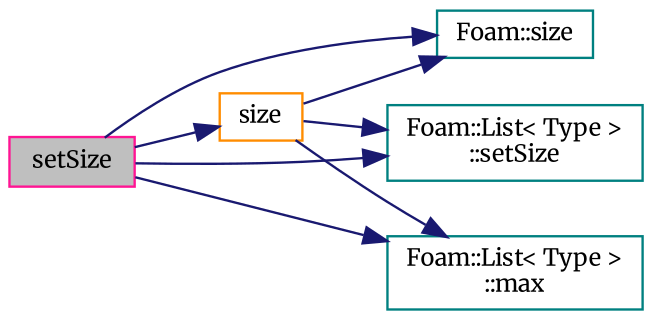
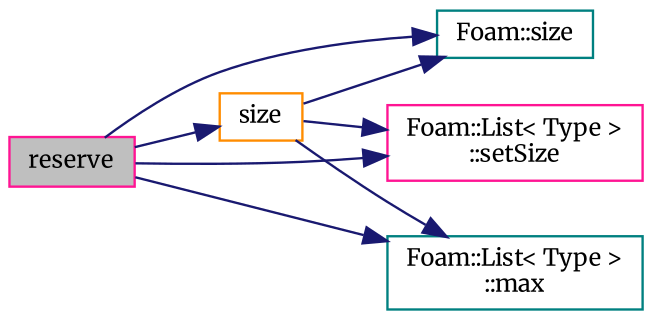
  digraph {
    fontname=Merriweather
    rankdir=LR
    node [color=deeppink fontname=Merriweather fontsize=10 shape=record]
    edge [color=midnightblue fontname=Merriweather fontsize=10 labelfontname=FreeSans labelfontsize=10 style=solid]
-   n1 [fillcolor=grey75 fontcolor=black height=0.2 label=setSize style=filled width=0.4]
+   n1 [fillcolor=grey75 fontcolor=black height=0.2 label=reserve style=filled width=0.4]
    n2 [color=teal height=0.2 label="Foam::size" width=0.4]
    n3 [color=darkorange height=0.2 label=size width=0.4]
-   n4 [color=teal height=0.2 label="Foam::List\< Type \>\l::setSize" width=0.4]
+   n4 [height=0.2 label="Foam::List\< Type \>\l::setSize" width=0.4]
    n5 [color=teal height=0.2 label="Foam::List\< Type \>\l::max" width=0.4]
    n1 -> n2
    n1 -> n3
    n1 -> n4
    n1 -> n5
    n3 -> n2
    n3 -> n4
    n3 -> n5
  }
